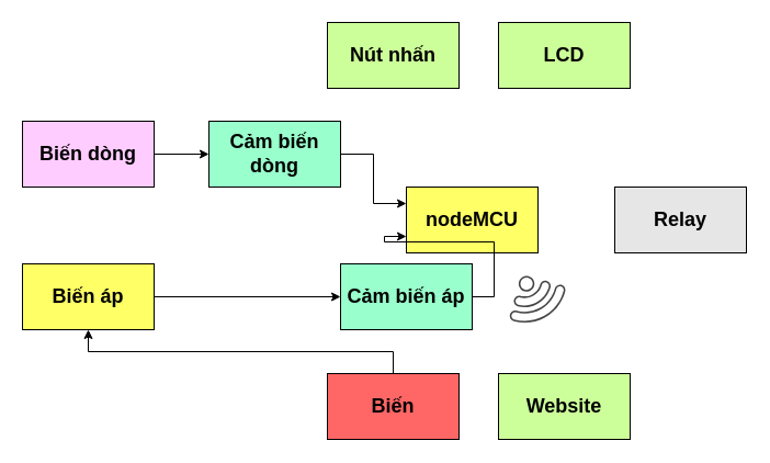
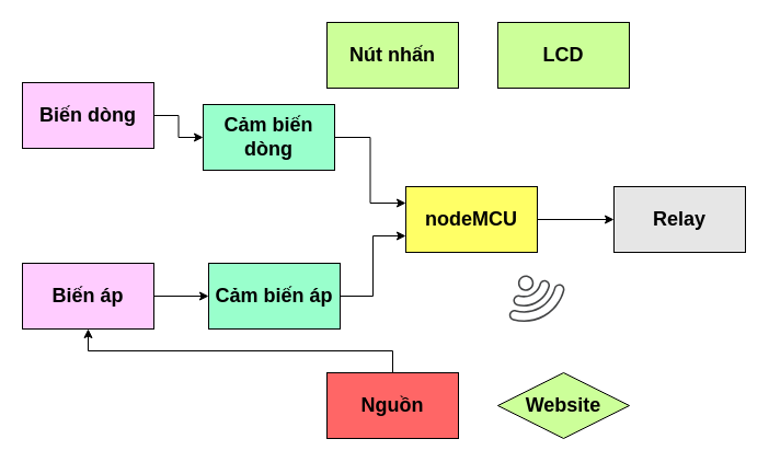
  <mxCell id="0" />
  <mxCell id="1" parent="0" />
+ <mxCell id="2" style="edgeStyle=orthogonalEdgeStyle;rounded=0;orthogonalLoop=1;jettySize=auto;html=1;exitX=1;exitY=0.5;exitDx=0;exitDy=0;entryX=0;entryY=0.5;entryDx=0;entryDy=0;" parent="1" source="3" target="4" edge="1"><mxGeometry relative="1" as="geometry" /></mxCell>
  <mxCell id="3" value="&lt;b&gt;&lt;font style=&quot;font-size: 18px&quot;&gt;nodeMCU&lt;/font&gt;&lt;/b&gt;" style="rounded=0;whiteSpace=wrap;html=1;fillColor=#FFFF66;" parent="1" vertex="1"><mxGeometry x="370" y="170" width="120" height="60" as="geometry" /></mxCell>
  <mxCell id="4" value="&lt;b&gt;&lt;font style=&quot;font-size: 18px&quot;&gt;Relay&lt;/font&gt;&lt;/b&gt;" style="rounded=0;whiteSpace=wrap;html=1;fillColor=#E6E6E6;" parent="1" vertex="1"><mxGeometry x="560" y="170" width="120" height="60" as="geometry" /></mxCell>
  <mxCell id="5" value="&lt;b&gt;&lt;font style=&quot;font-size: 18px&quot;&gt;Nút nhấn&lt;/font&gt;&lt;/b&gt;" style="rounded=0;whiteSpace=wrap;html=1;fillColor=#CCFF99;" parent="1" vertex="1"><mxGeometry x="298" y="20" width="120" height="60" as="geometry" /></mxCell>
  <mxCell id="6" style="edgeStyle=orthogonalEdgeStyle;rounded=0;orthogonalLoop=1;jettySize=auto;html=1;exitX=1;exitY=0.5;exitDx=0;exitDy=0;entryX=0;entryY=0.25;entryDx=0;entryDy=0;" parent="1" source="7" target="3" edge="1"><mxGeometry relative="1" as="geometry" /></mxCell>
- <mxCell id="7" value="&lt;b&gt;&lt;font style=&quot;font-size: 18px&quot;&gt;Cảm biến dòng&lt;/font&gt;&lt;/b&gt;" style="rounded=0;whiteSpace=wrap;html=1;fillColor=#99FFCC;" parent="1" vertex="1"><mxGeometry x="190" y="110" width="120" height="60" as="geometry" /></mxCell>
+ <mxCell id="7" value="&lt;b&gt;&lt;font style=&quot;font-size: 18px&quot;&gt;Cảm biến dòng&lt;/font&gt;&lt;/b&gt;" style="rounded=0;whiteSpace=wrap;html=1;fillColor=#99FFCC;" parent="1" vertex="1"><mxGeometry x="185" y="95" width="120" height="60" as="geometry" /></mxCell>
  <mxCell id="8" style="edgeStyle=orthogonalEdgeStyle;rounded=0;orthogonalLoop=1;jettySize=auto;html=1;exitX=1;exitY=0.5;exitDx=0;exitDy=0;entryX=0;entryY=0.75;entryDx=0;entryDy=0;" parent="1" source="9" target="3" edge="1"><mxGeometry relative="1" as="geometry" /></mxCell>
- <mxCell id="9" value="&lt;b&gt;&lt;font style=&quot;font-size: 18px&quot;&gt;Cảm biến áp&lt;/font&gt;&lt;/b&gt;" style="rounded=0;whiteSpace=wrap;html=1;fillColor=#99FFCC;" parent="1" vertex="1"><mxGeometry x="310" y="240" width="120" height="60" as="geometry" /></mxCell>
+ <mxCell id="9" value="&lt;b&gt;&lt;font style=&quot;font-size: 18px&quot;&gt;Cảm biến áp&lt;/font&gt;&lt;/b&gt;" style="rounded=0;whiteSpace=wrap;html=1;fillColor=#99FFCC;" parent="1" vertex="1"><mxGeometry x="190" y="240" width="120" height="60" as="geometry" /></mxCell>
  <mxCell id="10" style="edgeStyle=orthogonalEdgeStyle;rounded=0;orthogonalLoop=1;jettySize=auto;html=1;exitX=1;exitY=0.5;exitDx=0;exitDy=0;entryX=0;entryY=0.5;entryDx=0;entryDy=0;" parent="1" source="11" target="7" edge="1"><mxGeometry relative="1" as="geometry" /></mxCell>
- <mxCell id="11" value="&lt;b&gt;&lt;font style=&quot;font-size: 18px&quot;&gt;Biến dòng&lt;/font&gt;&lt;/b&gt;" style="rounded=0;whiteSpace=wrap;html=1;fillColor=#FFCCFF;" parent="1" vertex="1"><mxGeometry x="20" y="110" width="120" height="60" as="geometry" /></mxCell>
+ <mxCell id="11" value="&lt;b&gt;&lt;font style=&quot;font-size: 18px&quot;&gt;Biến dòng&lt;/font&gt;&lt;/b&gt;" style="rounded=0;whiteSpace=wrap;html=1;fillColor=#FFCCFF;" parent="1" vertex="1"><mxGeometry x="20" y="75" width="120" height="60" as="geometry" /></mxCell>
  <mxCell id="12" style="edgeStyle=orthogonalEdgeStyle;rounded=0;orthogonalLoop=1;jettySize=auto;html=1;exitX=1;exitY=0.5;exitDx=0;exitDy=0;entryX=0;entryY=0.5;entryDx=0;entryDy=0;" parent="1" source="13" target="9" edge="1"><mxGeometry relative="1" as="geometry" /></mxCell>
- <mxCell id="13" value="&lt;b&gt;&lt;font style=&quot;font-size: 18px&quot;&gt;Biến áp&lt;/font&gt;&lt;/b&gt;" style="rounded=0;whiteSpace=wrap;html=1;fillColor=#ffff66;" parent="1" vertex="1"><mxGeometry x="20" y="240" width="120" height="60" as="geometry" /></mxCell>
+ <mxCell id="13" value="&lt;b&gt;&lt;font style=&quot;font-size: 18px&quot;&gt;Biến áp&lt;/font&gt;&lt;/b&gt;" style="rounded=0;whiteSpace=wrap;html=1;fillColor=#FFCCFF;" parent="1" vertex="1"><mxGeometry x="20" y="240" width="120" height="60" as="geometry" /></mxCell>
  <mxCell id="14" value="&lt;b&gt;&lt;font style=&quot;font-size: 18px&quot;&gt;LCD&lt;/font&gt;&lt;/b&gt;" style="rounded=0;whiteSpace=wrap;html=1;fillColor=#CCFF99;" parent="1" vertex="1"><mxGeometry x="454" y="20" width="120" height="60" as="geometry" /></mxCell>
- <mxCell id="15" value="&lt;b&gt;&lt;font style=&quot;font-size: 18px&quot;&gt;Website&lt;/font&gt;&lt;/b&gt;" style="rounded=0;whiteSpace=wrap;html=1;fillColor=#CCFF99;" parent="1" vertex="1"><mxGeometry x="454" y="340" width="120" height="60" as="geometry" /></mxCell>
+ <mxCell id="15" value="&lt;b&gt;&lt;font style=&quot;font-size: 18px&quot;&gt;Website&lt;/font&gt;&lt;/b&gt;" style="rhombus;whiteSpace=wrap;html=1;fillColor=#CCFF99;" parent="1" vertex="1"><mxGeometry x="454" y="340" width="120" height="60" as="geometry" /></mxCell>
  <mxCell id="16" style="edgeStyle=orthogonalEdgeStyle;rounded=0;orthogonalLoop=1;jettySize=auto;html=1;exitX=0.5;exitY=0;exitDx=0;exitDy=0;" parent="1" source="17" target="13" edge="1"><mxGeometry relative="1" as="geometry" /></mxCell>
- <mxCell id="17" value="&lt;b&gt;&lt;font style=&quot;font-size: 18px&quot;&gt;Biến&lt;/font&gt;&lt;/b&gt;" style="rounded=0;whiteSpace=wrap;html=1;fillColor=#FF6666;" parent="1" vertex="1"><mxGeometry x="298" y="340" width="120" height="60" as="geometry" /></mxCell>
+ <mxCell id="17" value="&lt;b&gt;&lt;font style=&quot;font-size: 18px&quot;&gt;Nguồn&lt;/font&gt;&lt;/b&gt;" style="rounded=0;whiteSpace=wrap;html=1;fillColor=#FF6666;" parent="1" vertex="1"><mxGeometry x="298" y="340" width="120" height="60" as="geometry" /></mxCell>
  <mxCell id="18" value="" style="pointerEvents=1;shadow=0;dashed=0;html=1;strokeColor=none;fillColor=#434445;aspect=fixed;labelPosition=center;verticalLabelPosition=bottom;verticalAlign=top;align=center;outlineConnect=0;shape=mxgraph.vvd.wi_fi;rotation=105;" parent="1" vertex="1"><mxGeometry x="468" y="254" width="43.23" height="43.23" as="geometry" /></mxCell>
